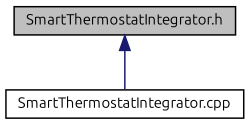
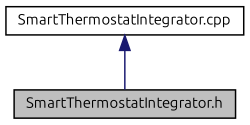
  digraph {
    fontname=Ubuntu
    node [color=black fontname=Ubuntu fontsize=10 shape=record style=filled]
    n1 [fillcolor=grey75 fontcolor=black height=0.2 label="SmartThermostatIntegrator.h" width=0.4]
    n2 [fillcolor=white height=0.2 label="SmartThermostatIntegrator.cpp" width=0.4]
-   n1 -> n2 [color=midnightblue dir=back fontname=Ubuntu fontsize=10 labelfontname=Helvetica labelfontsize=10 style=solid]
+   n2 -> n1 [color=midnightblue dir=back fontname=Ubuntu fontsize=10 labelfontname=Helvetica labelfontsize=10 style=solid]
  }
